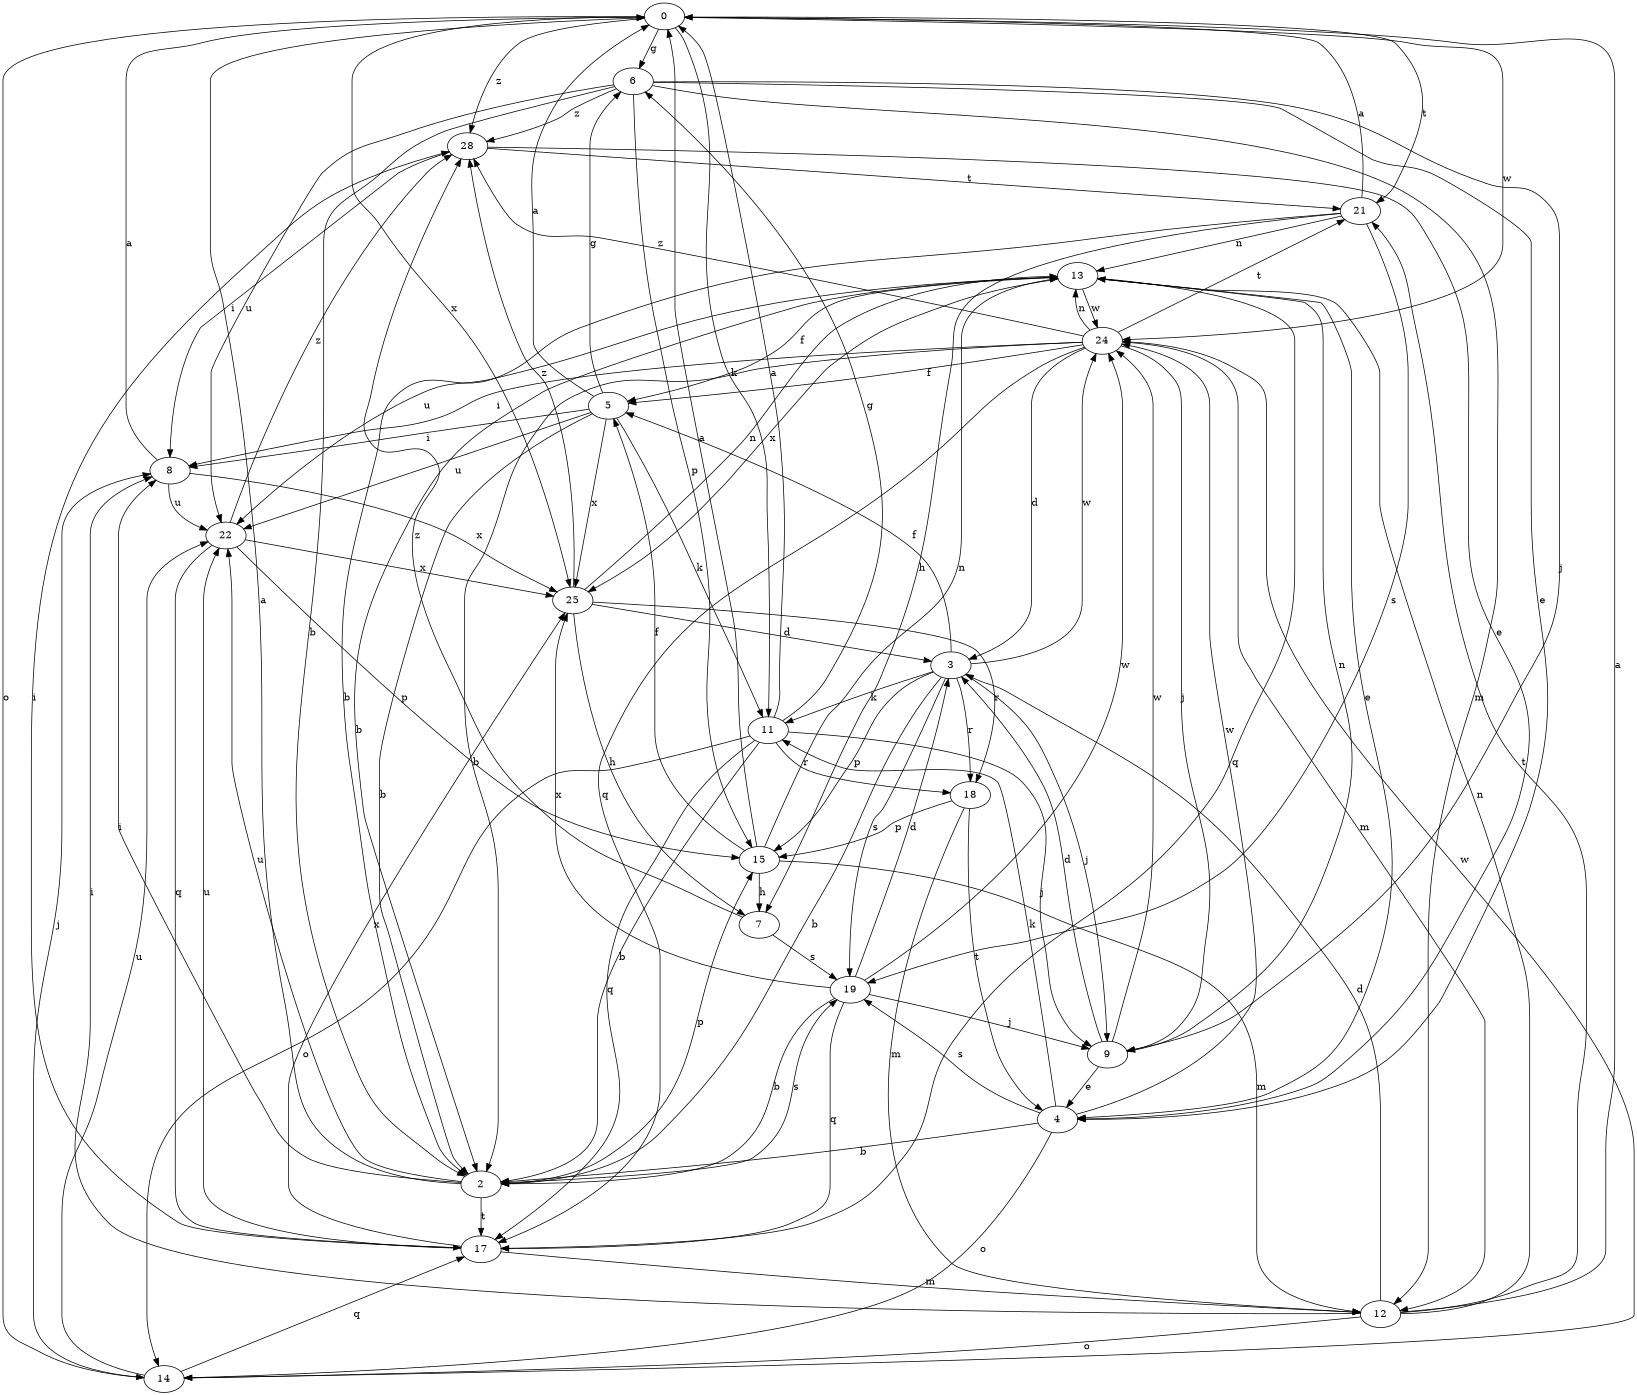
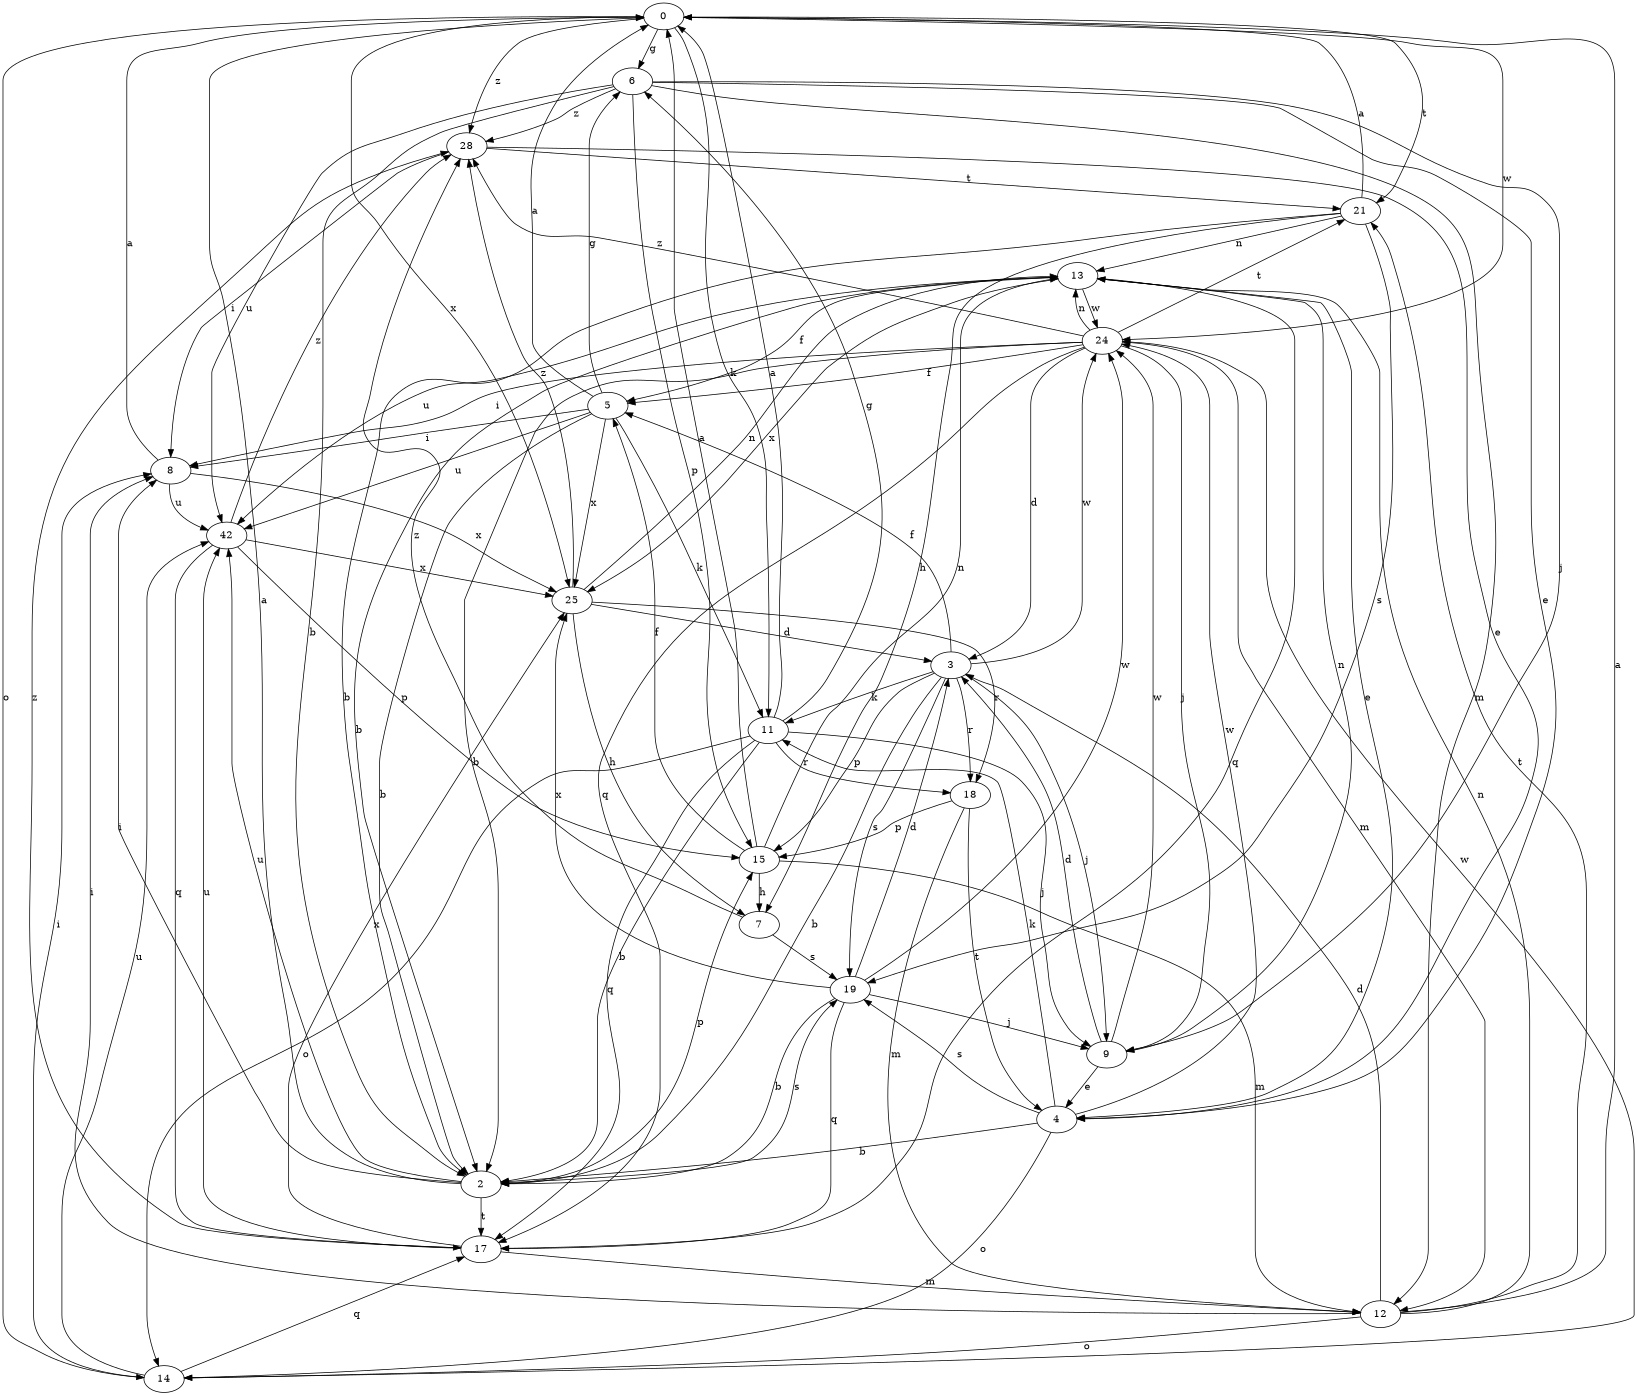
  strict digraph {
    0
    6
    11
    14
    21
    24
    25
    28
    2
    15
-   22
+   22 [label=42]
    9
    4
    12
    17
    18
    8
    19
    7
    13
    3
    5
    0 -> 6 [label=g]
    0 -> 11 [label=k]
    0 -> 14 [label=o]
    0 -> 21 [label=t]
    0 -> 24 [label=w]
    0 -> 25 [label=x]
    0 -> 28 [label=z]
    6 -> 28 [label=z]
    6 -> 2 [label=b]
    6 -> 15 [label=p]
    6 -> 22 [label=u]
    6 -> 9 [label=j]
    6 -> 4 [label=e]
    6 -> 12 [label=m]
    11 -> 0 [label=a]
    11 -> 6 [label=g]
    11 -> 14 [label=o]
    11 -> 2 [label=b]
    11 -> 9 [label=j]
    11 -> 17 [label=q]
    11 -> 18 [label=r]
    14 -> 24 [label=w]
    14 -> 22 [label=u]
    14 -> 17 [label=q]
-   14 -> 8 [label=j]
+   14 -> 8 [label=i]
    21 -> 0 [label=a]
    21 -> 2 [label=b]
    21 -> 19 [label=s]
    21 -> 7 [label=h]
    21 -> 13 [label=n]
    24 -> 21 [label=t]
    24 -> 28 [label=z]
    24 -> 2 [label=b]
    24 -> 9 [label=j]
    24 -> 12 [label=m]
    24 -> 17 [label=q]
    24 -> 8 [label=i]
    24 -> 13 [label=n]
    24 -> 3 [label=d]
    24 -> 5 [label=f]
    25 -> 28 [label=z]
    25 -> 18 [label=r]
    25 -> 7 [label=h]
    25 -> 13 [label=n]
    25 -> 3 [label=d]
    28 -> 21 [label=t]
    28 -> 4 [label=e]
    28 -> 8 [label=i]
    2 -> 0 [label=a]
    2 -> 15 [label=p]
    2 -> 22 [label=u]
    2 -> 17 [label=t]
    2 -> 8 [label=i]
    2 -> 19 [label=s]
    15 -> 0 [label=a]
    15 -> 12 [label=m]
    15 -> 7 [label=h]
    15 -> 13 [label=n]
    15 -> 5 [label=f]
    22 -> 25 [label=x]
    22 -> 28 [label=z]
    22 -> 15 [label=p]
    22 -> 17 [label=q]
    9 -> 24 [label=w]
    9 -> 4 [label=e]
    9 -> 13 [label=n]
    9 -> 3 [label=d]
    4 -> 11 [label=k]
    4 -> 14 [label=o]
    4 -> 24 [label=w]
    4 -> 2 [label=b]
    4 -> 19 [label=s]
    12 -> 0 [label=a]
    12 -> 14 [label=o]
    12 -> 21 [label=t]
    12 -> 8 [label=i]
    12 -> 13 [label=n]
    12 -> 3 [label=d]
    17 -> 25 [label=x]
-   17 -> 28 [label=i]
+   17 -> 28 [label=z]
    17 -> 22 [label=u]
    17 -> 12 [label=m]
    18 -> 15 [label=p]
    18 -> 4 [label=t]
    18 -> 12 [label=m]
    8 -> 0 [label=a]
    8 -> 25 [label=x]
    8 -> 22 [label=u]
    19 -> 24 [label=w]
    19 -> 25 [label=x]
    19 -> 2 [label=b]
    19 -> 9 [label=j]
    19 -> 17 [label=q]
    19 -> 3 [label=d]
    7 -> 28 [label=z]
    7 -> 19 [label=s]
    13 -> 24 [label=w]
    13 -> 25 [label=x]
    13 -> 2 [label=b]
    13 -> 22 [label=u]
    13 -> 4 [label=e]
    13 -> 17 [label=q]
    13 -> 5 [label=f]
    3 -> 11 [label=k]
    3 -> 24 [label=w]
    3 -> 2 [label=b]
    3 -> 15 [label=p]
    3 -> 9 [label=j]
    3 -> 18 [label=r]
    3 -> 19 [label=s]
    3 -> 5 [label=f]
    5 -> 0 [label=a]
    5 -> 6 [label=g]
    5 -> 11 [label=k]
    5 -> 25 [label=x]
    5 -> 2 [label=b]
    5 -> 22 [label=u]
    5 -> 8 [label=i]
  }
